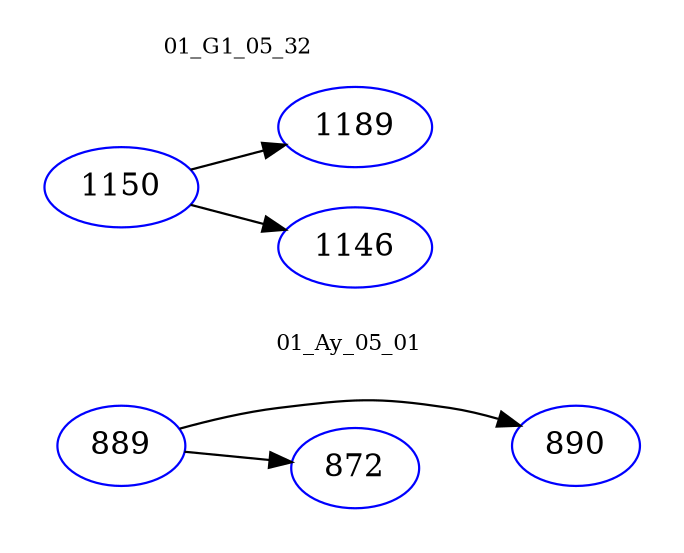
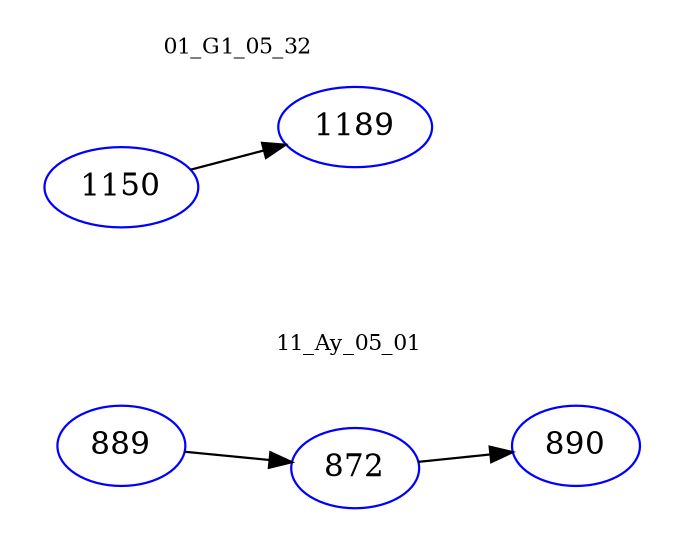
  digraph {
    rankdir=LR
    node [color=blue]
    edge [color=black]
    n1 [label=889]
    n2 [label=872]
    n3 [label=890]
    n4 [label=1150]
-   n5 [label=1146]
    n6 [label=1189]
    subgraph cluster_1 {
      color=white
      fontsize=10
-     label="01_Ay_05_01"
+     label="11_Ay_05_01"
      n1
      n2
      n3
    }
    subgraph cluster_2 {
      color=white
      fontsize=10
      label="01_G1_05_32"
      n4
-     n5
      n6
    }
    n1 -> n2
-   n1 -> n3
-   n4 -> n5
+   n2 -> n3
    n4 -> n6
  }
